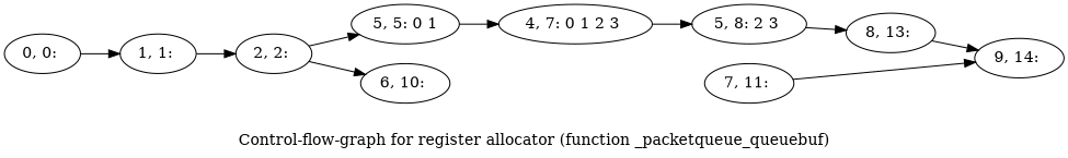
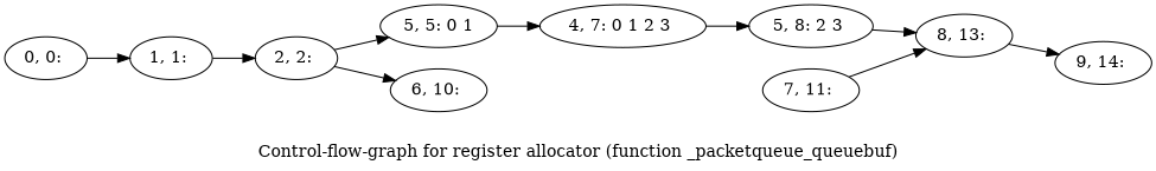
  digraph {
    fontname="DejaVu Serif"
    label="Control-flow-graph for register allocator (function _packetqueue_queuebuf)"
    rankdir=LR
    node [fontname="DejaVu Serif"]
    edge [fontname="DejaVu Serif"]
    n1 [label="0, 0: "]
    n2 [label="1, 1: "]
    n3 [label="2, 2: "]
    n4 [label="5, 5: 0 1"]
    n5 [label="6, 10: "]
    n6 [label="4, 7: 0 1 2 3 "]
    n7 [label="5, 8: 2 3 "]
    n8 [label="8, 13: "]
    n9 [label="9, 14: "]
    n10 [label="7, 11: "]
    n1 -> n2
    n2 -> n3
    n3 -> n4
    n3 -> n5
    n4 -> n6
    n6 -> n7
    n7 -> n8
    n8 -> n9
-   n10 -> n9
+   n10 -> n8
  }
